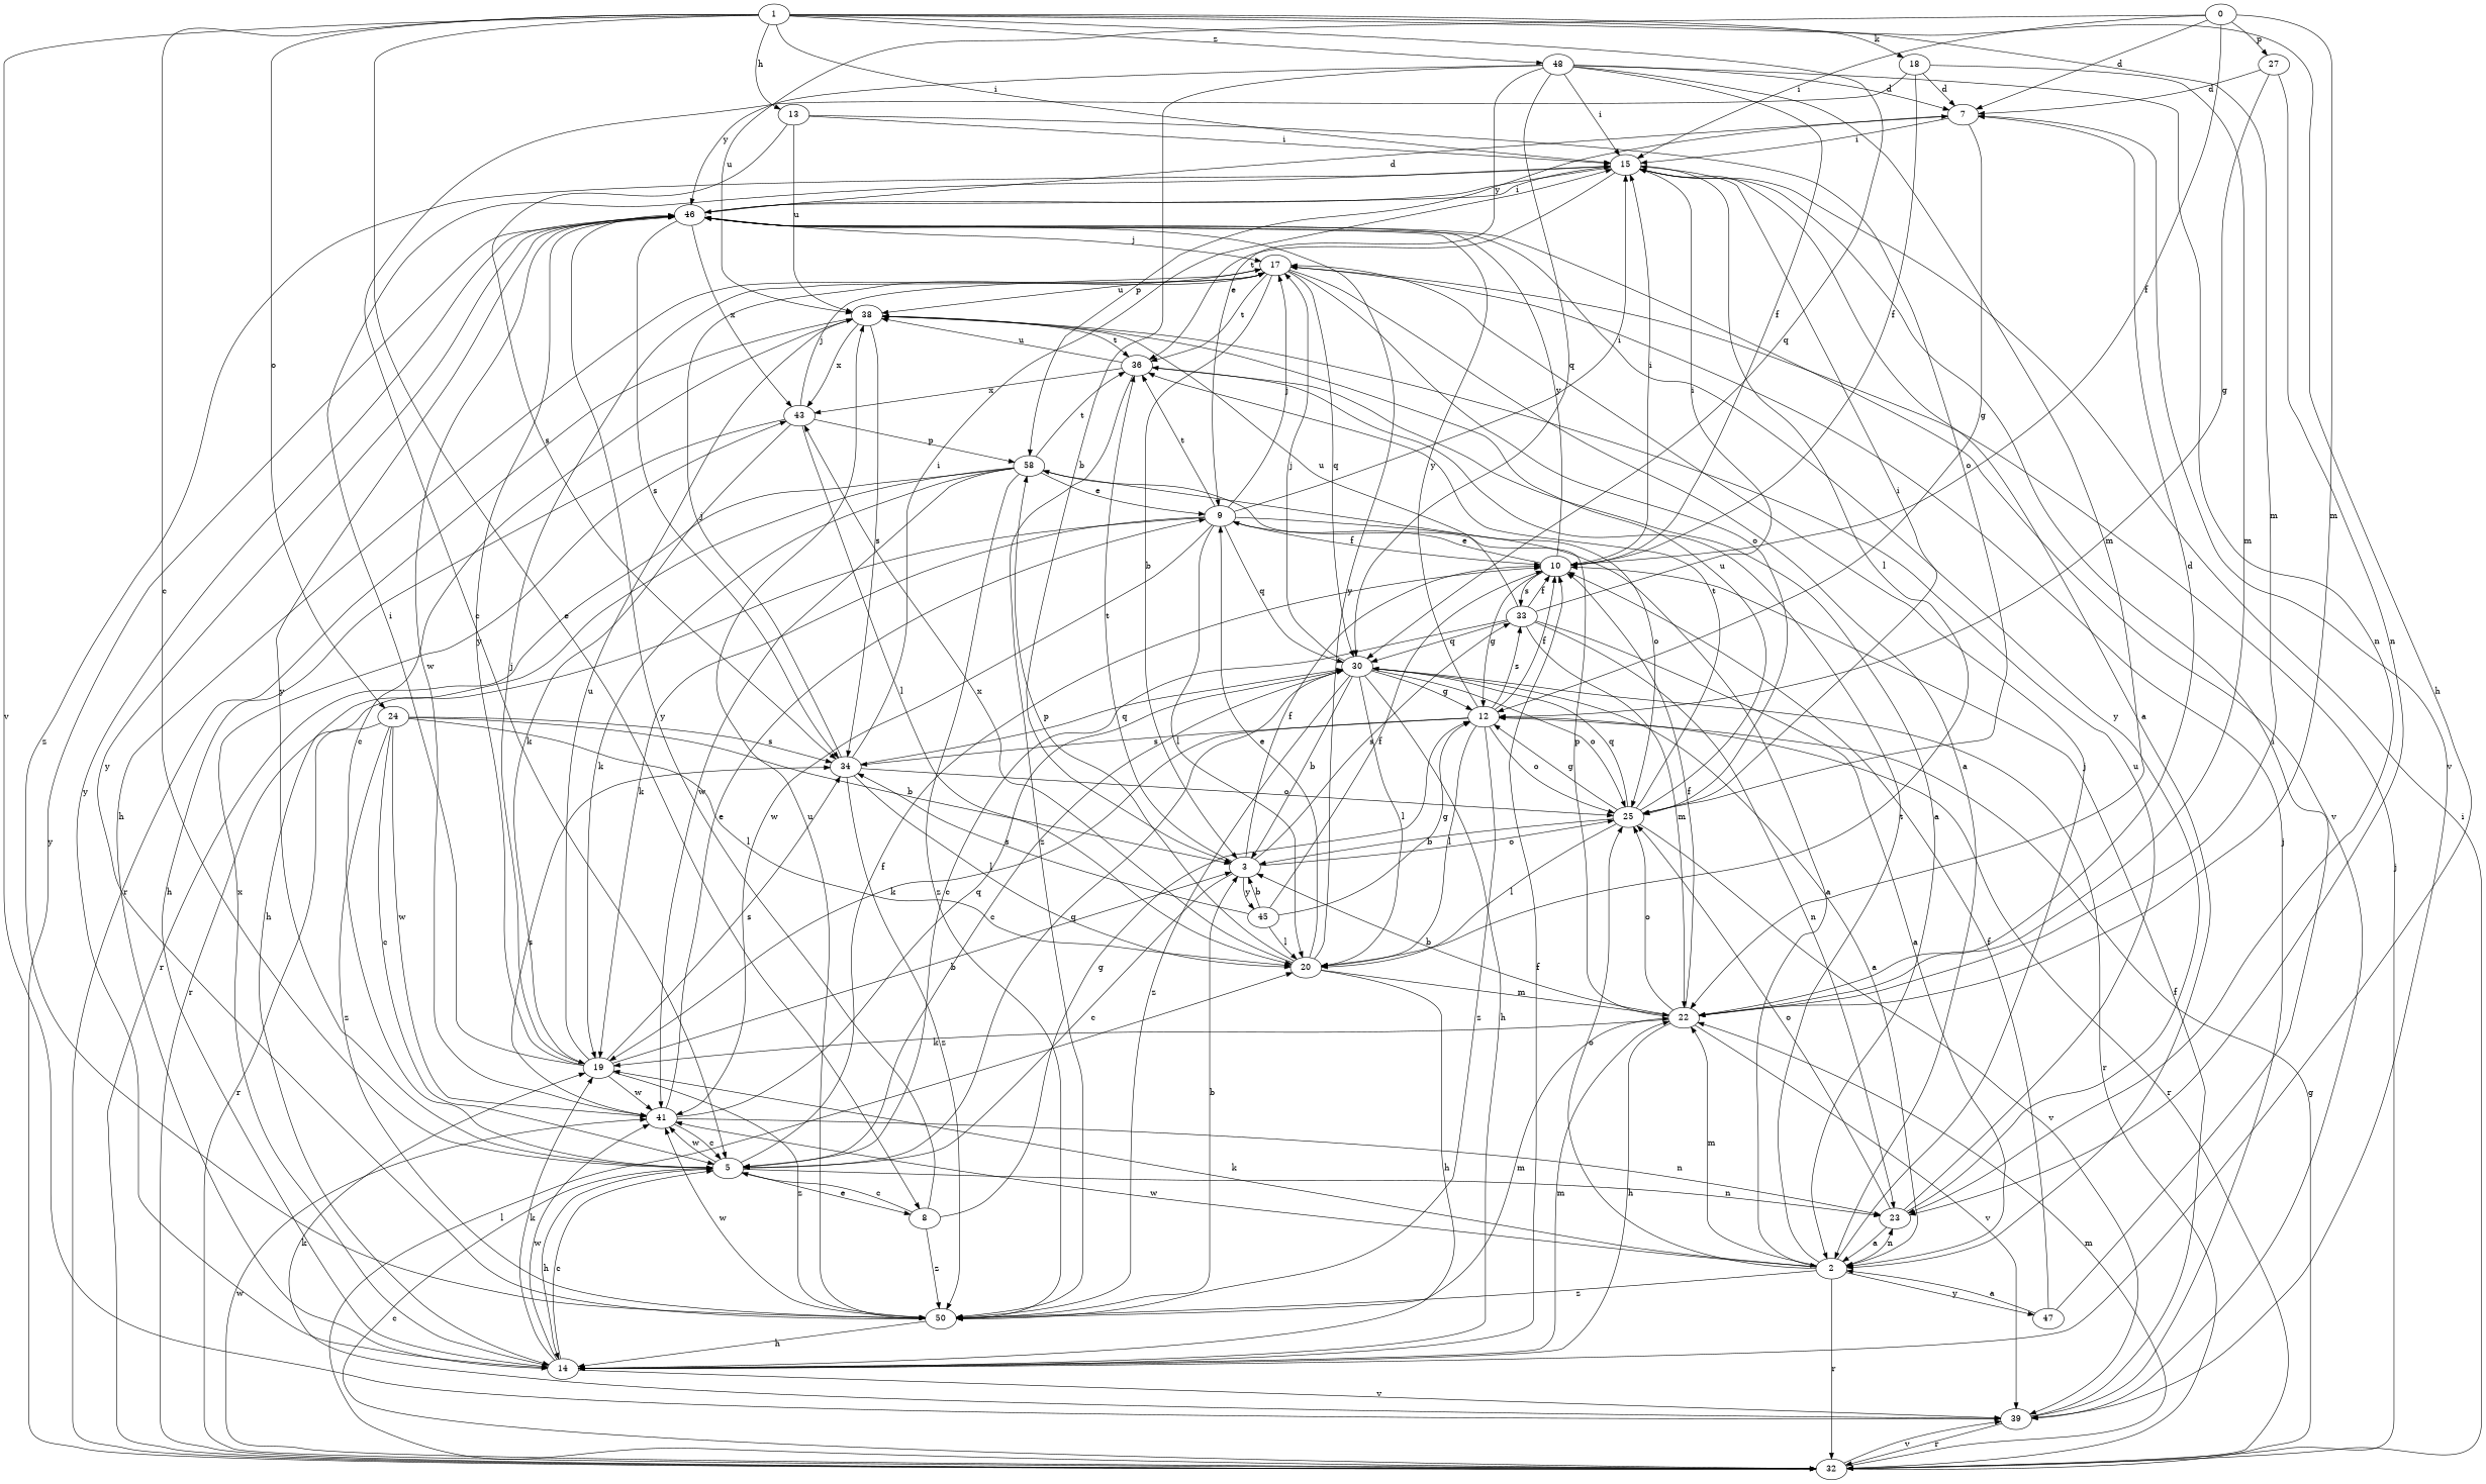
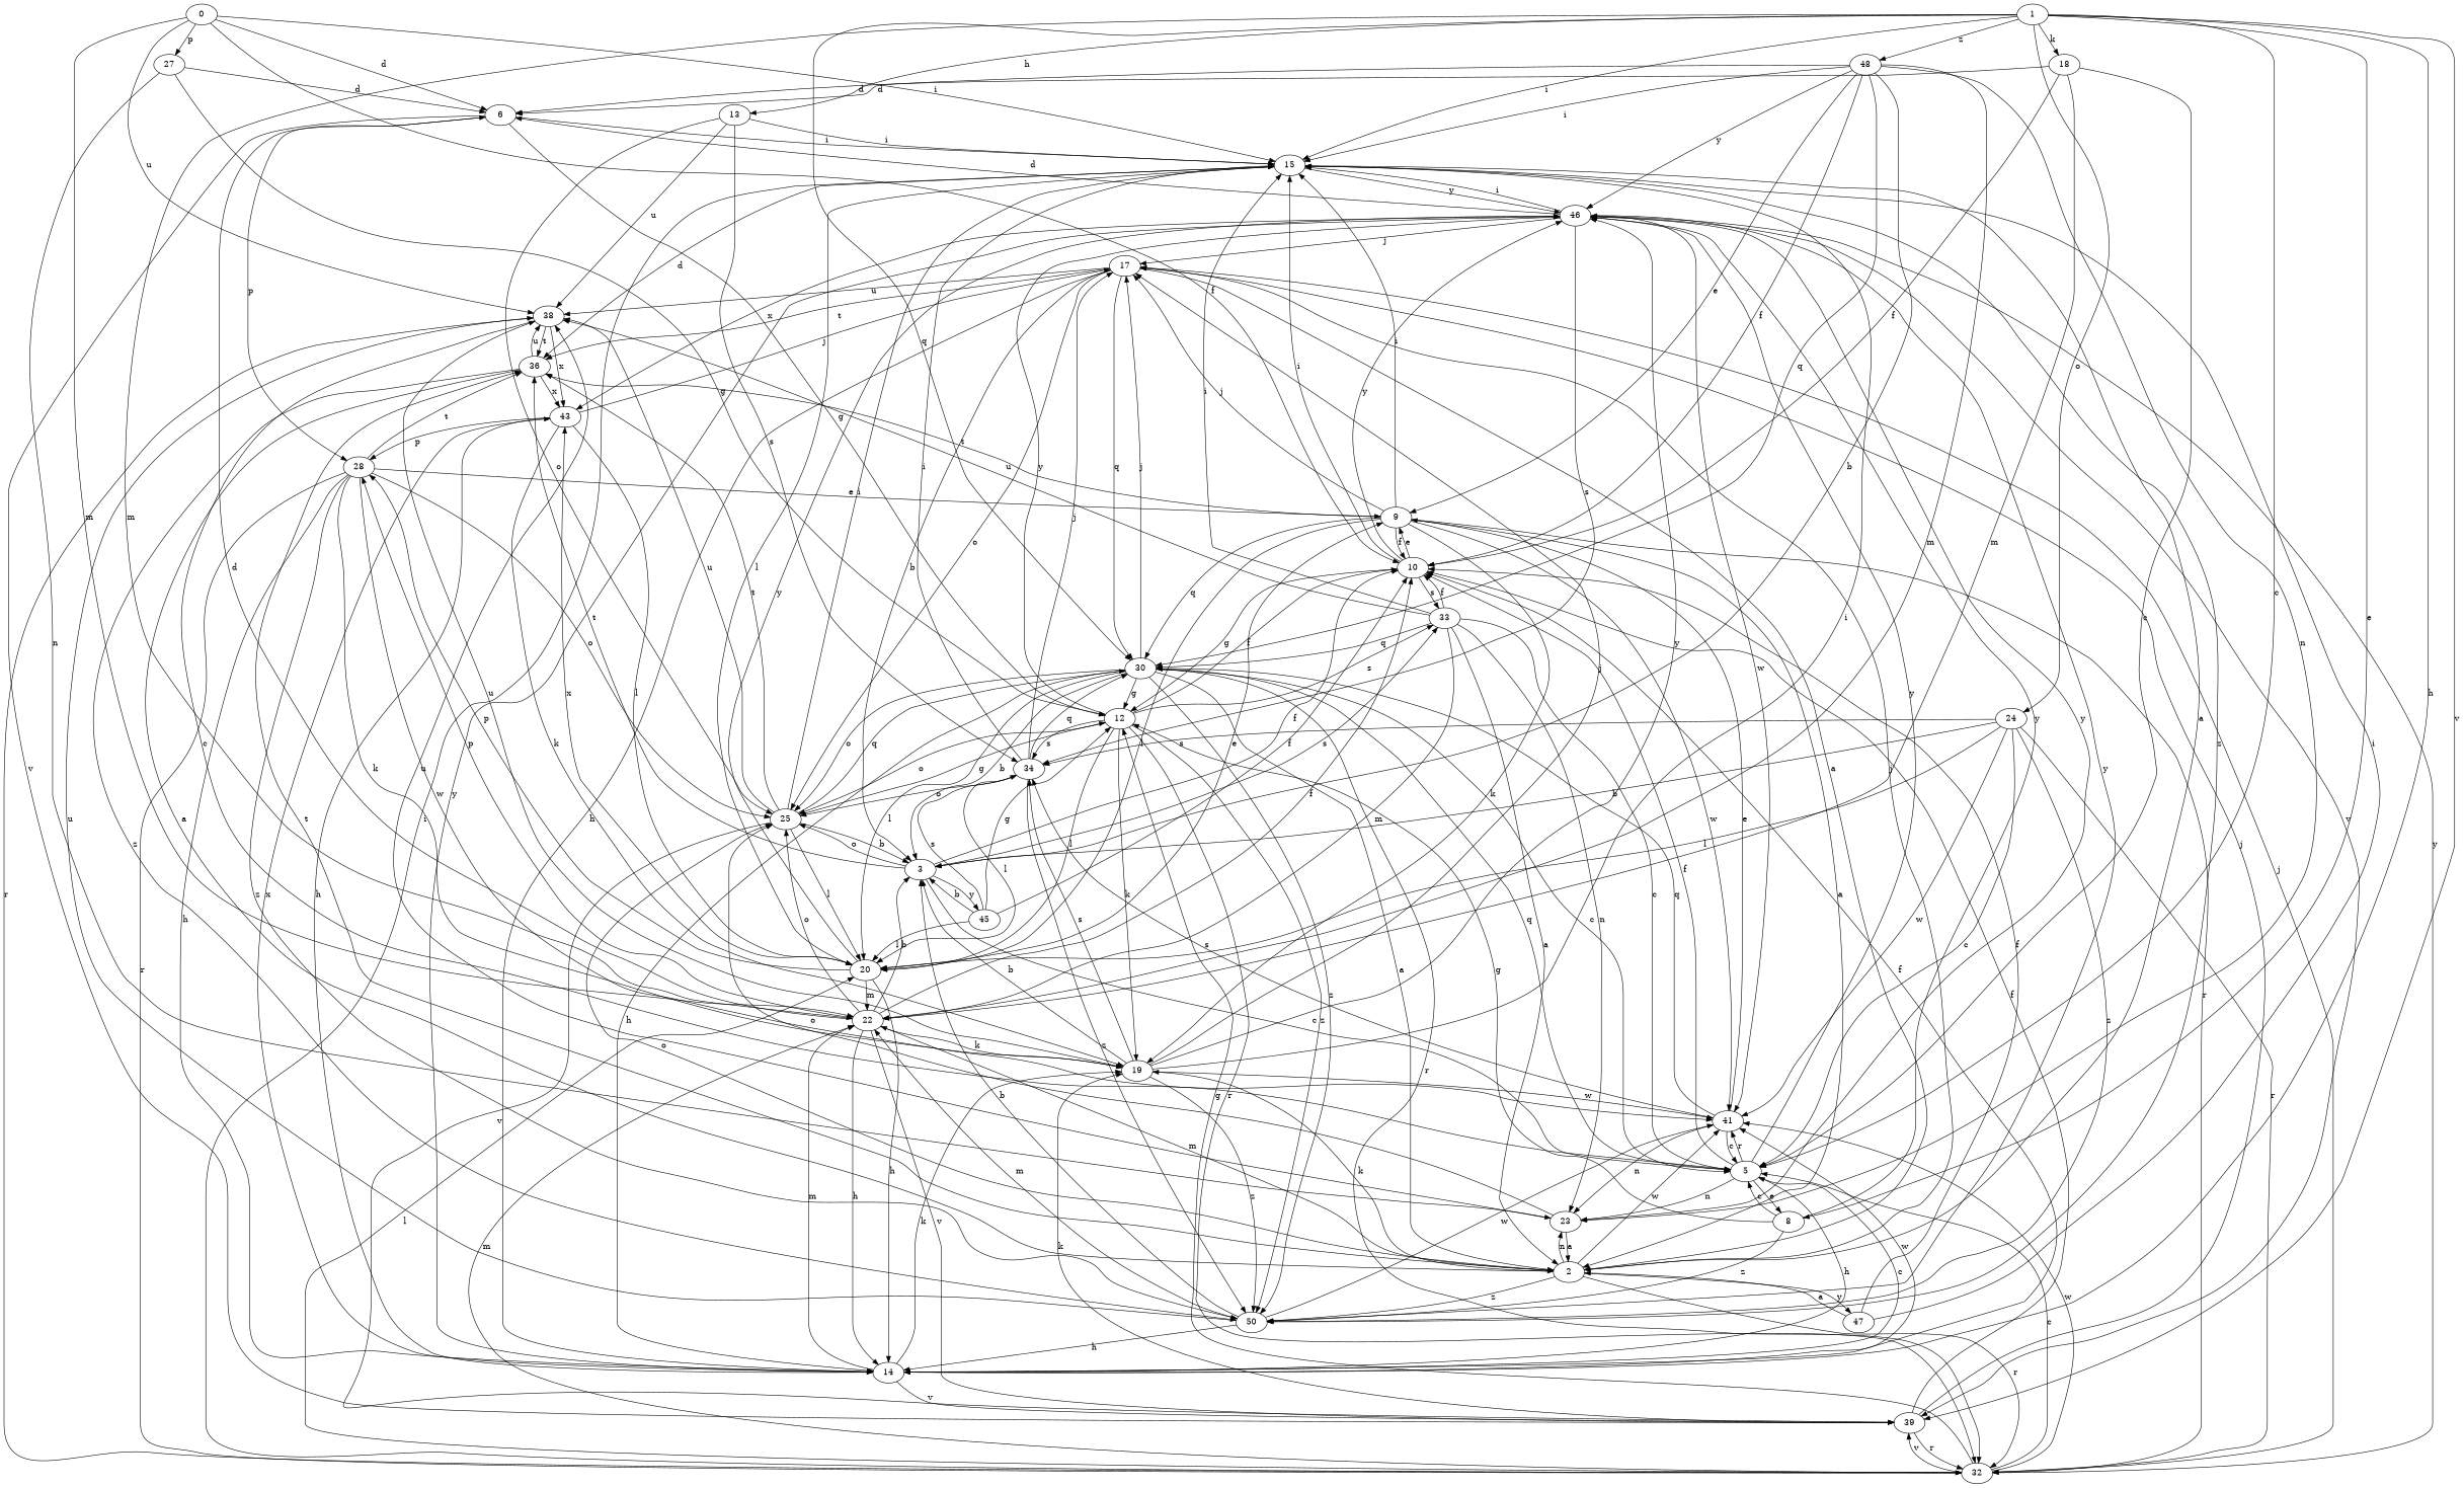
  strict digraph {
    0
-   7
+   7 [label=6]
    10
    15
    22
    27
    38
    39
    12
-   28 [label=58]
+   28
    33
    46
    9
    2
    36
    50
    20
    14
    19
    25
    3
    23
    5
    32
    34
    43
    1
    8
    13
    18
    24
    30
    48
    41
    17
    n36 [label=47]
    45
    0 -> 7 [label=d]
    0 -> 10 [label=f]
    0 -> 15 [label=i]
    0 -> 22 [label=m]
    0 -> 27 [label=p]
    0 -> 38 [label=u]
    7 -> 15 [label=i]
    7 -> 39 [label=v]
    7 -> 12 [label=g]
    7 -> 28 [label=p]
    10 -> 15 [label=i]
    10 -> 12 [label=g]
    10 -> 33 [label=s]
    10 -> 46 [label=y]
    10 -> 9 [label=e]
    15 -> 46 [label=y]
    15 -> 2 [label=a]
-   15 -> 36 [label=t]
+   15 -> 36 [label=d]
    15 -> 50 [label=z]
    15 -> 20 [label=l]
    22 -> 7 [label=d]
    22 -> 10 [label=f]
    22 -> 39 [label=v]
    22 -> 28 [label=p]
    22 -> 14 [label=h]
    22 -> 19 [label=k]
    22 -> 25 [label=o]
    22 -> 3 [label=b]
    27 -> 7 [label=d]
    27 -> 12 [label=g]
    27 -> 23 [label=n]
    38 -> 36 [label=t]
    38 -> 5 [label=c]
    38 -> 32 [label=r]
-   38 -> 34 [label=s]
    38 -> 43 [label=x]
    39 -> 10 [label=f]
    39 -> 19 [label=k]
    39 -> 32 [label=r]
    39 -> 17 [label=j]
    12 -> 10 [label=f]
    12 -> 33 [label=s]
    12 -> 46 [label=y]
    12 -> 50 [label=z]
    12 -> 20 [label=l]
    12 -> 19 [label=k]
    12 -> 25 [label=o]
    12 -> 32 [label=r]
    12 -> 34 [label=s]
    28 -> 9 [label=e]
    28 -> 36 [label=t]
    28 -> 50 [label=z]
    28 -> 14 [label=h]
    28 -> 19 [label=k]
    28 -> 25 [label=o]
    28 -> 32 [label=r]
    28 -> 41 [label=w]
    33 -> 10 [label=f]
    33 -> 15 [label=i]
    33 -> 22 [label=m]
    33 -> 38 [label=u]
    33 -> 2 [label=a]
    33 -> 23 [label=n]
    33 -> 5 [label=c]
    33 -> 30 [label=q]
    46 -> 7 [label=d]
    46 -> 15 [label=i]
    46 -> 39 [label=v]
    46 -> 34 [label=s]
    46 -> 43 [label=x]
    46 -> 41 [label=w]
    46 -> 17 [label=j]
    9 -> 10 [label=f]
    9 -> 15 [label=i]
    9 -> 2 [label=a]
    9 -> 36 [label=t]
    9 -> 20 [label=l]
    9 -> 19 [label=k]
    9 -> 32 [label=r]
    9 -> 30 [label=q]
    9 -> 41 [label=w]
    9 -> 17 [label=j]
    2 -> 22 [label=m]
    2 -> 36 [label=t]
    2 -> 50 [label=z]
    2 -> 19 [label=k]
    2 -> 25 [label=o]
    2 -> 23 [label=n]
    2 -> 32 [label=r]
    2 -> 41 [label=w]
    2 -> 17 [label=j]
    2 -> n36 [label=y]
    36 -> 38 [label=u]
    36 -> 2 [label=a]
    36 -> 50 [label=z]
    36 -> 43 [label=x]
    50 -> 22 [label=m]
    50 -> 38 [label=u]
    50 -> 46 [label=y]
    50 -> 14 [label=h]
    50 -> 3 [label=b]
    50 -> 41 [label=w]
    20 -> 22 [label=m]
    20 -> 28 [label=p]
    20 -> 46 [label=y]
    20 -> 9 [label=e]
    20 -> 14 [label=h]
    20 -> 43 [label=x]
    14 -> 10 [label=f]
    14 -> 22 [label=m]
    14 -> 39 [label=v]
    14 -> 46 [label=y]
    14 -> 19 [label=k]
    14 -> 5 [label=c]
    14 -> 43 [label=x]
    14 -> 41 [label=w]
    19 -> 15 [label=i]
    19 -> 38 [label=u]
    19 -> 46 [label=y]
    19 -> 50 [label=z]
    19 -> 3 [label=b]
    19 -> 34 [label=s]
    19 -> 41 [label=w]
    19 -> 17 [label=j]
    25 -> 15 [label=i]
    25 -> 38 [label=u]
    25 -> 39 [label=v]
    25 -> 12 [label=g]
    25 -> 36 [label=t]
    25 -> 20 [label=l]
    25 -> 3 [label=b]
    25 -> 30 [label=q]
    3 -> 10 [label=f]
    3 -> 33 [label=s]
    3 -> 36 [label=t]
    3 -> 25 [label=o]
    3 -> 5 [label=c]
    3 -> 45 [label=y]
    23 -> 38 [label=u]
    23 -> 46 [label=y]
    23 -> 2 [label=a]
    23 -> 25 [label=o]
    5 -> 10 [label=f]
    5 -> 46 [label=y]
    5 -> 14 [label=h]
    5 -> 23 [label=n]
    5 -> 8 [label=e]
    5 -> 30 [label=q]
-   5 -> 41 [label=w]
+   5 -> 41 [label=r]
    32 -> 15 [label=i]
    32 -> 22 [label=m]
    32 -> 39 [label=v]
    32 -> 12 [label=g]
    32 -> 46 [label=y]
    32 -> 20 [label=l]
    32 -> 5 [label=c]
    32 -> 41 [label=w]
    32 -> 17 [label=j]
    34 -> 15 [label=i]
    34 -> 50 [label=z]
    34 -> 20 [label=l]
    34 -> 25 [label=o]
    34 -> 30 [label=q]
    34 -> 17 [label=j]
    43 -> 28 [label=p]
    43 -> 20 [label=l]
    43 -> 14 [label=h]
    43 -> 19 [label=k]
    43 -> 17 [label=j]
    1 -> 15 [label=i]
    1 -> 22 [label=m]
    1 -> 39 [label=v]
    1 -> 14 [label=h]
    1 -> 5 [label=c]
    1 -> 8 [label=e]
    1 -> 13 [label=h]
    1 -> 18 [label=k]
    1 -> 24 [label=o]
    1 -> 30 [label=q]
    1 -> 48 [label=z]
    8 -> 12 [label=g]
    8 -> 46 [label=y]
    8 -> 50 [label=z]
    8 -> 5 [label=c]
    13 -> 15 [label=i]
    13 -> 38 [label=u]
    13 -> 25 [label=o]
    13 -> 34 [label=s]
    18 -> 7 [label=d]
    18 -> 10 [label=f]
    18 -> 22 [label=m]
    18 -> 5 [label=c]
    24 -> 50 [label=z]
    24 -> 20 [label=l]
    24 -> 3 [label=b]
    24 -> 5 [label=c]
    24 -> 32 [label=r]
    24 -> 34 [label=s]
    24 -> 41 [label=w]
    30 -> 12 [label=g]
    30 -> 2 [label=a]
    30 -> 50 [label=z]
    30 -> 20 [label=l]
    30 -> 14 [label=h]
    30 -> 25 [label=o]
    30 -> 3 [label=b]
    30 -> 5 [label=c]
    30 -> 32 [label=r]
    30 -> 17 [label=j]
    48 -> 7 [label=d]
    48 -> 10 [label=f]
    48 -> 15 [label=i]
    48 -> 22 [label=m]
    48 -> 46 [label=y]
    48 -> 9 [label=e]
    48 -> 3 [label=b]
    48 -> 23 [label=n]
    48 -> 30 [label=q]
    41 -> 9 [label=e]
    41 -> 23 [label=n]
    41 -> 5 [label=c]
    41 -> 34 [label=s]
    41 -> 30 [label=q]
    17 -> 38 [label=u]
    17 -> 2 [label=a]
    17 -> 36 [label=t]
    17 -> 14 [label=h]
    17 -> 25 [label=o]
    17 -> 3 [label=b]
    17 -> 30 [label=q]
    n36 -> 10 [label=f]
    n36 -> 15 [label=i]
    n36 -> 2 [label=a]
    45 -> 10 [label=f]
    45 -> 12 [label=g]
    45 -> 20 [label=l]
    45 -> 3 [label=b]
    45 -> 34 [label=s]
  }
